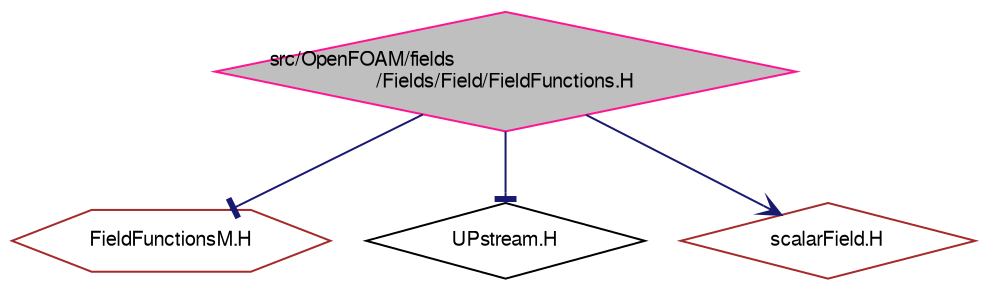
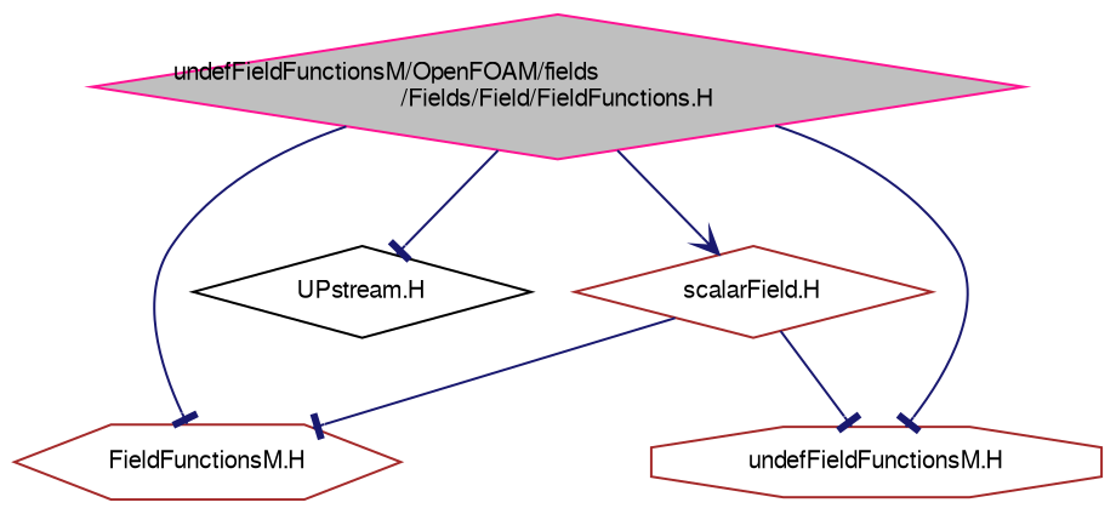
  digraph {
    node [color=brown fontname=FreeSans fontsize=10 shape=diamond]
    edge [arrowhead=tee color=midnightblue fontname=FreeSans fontsize=10 labelfontname=FreeSans labelfontsize=10 style=solid]
-   n1 [color=deeppink fillcolor=grey75 fontcolor=black height=0.2 label="src/OpenFOAM/fields\l/Fields/Field/FieldFunctions.H" style=filled width=0.4]
+   n1 [color=deeppink fillcolor=grey75 fontcolor=black height=0.2 label="undefFieldFunctionsM/OpenFOAM/fields\l/Fields/Field/FieldFunctions.H" style=filled width=0.4]
    n2 [height=0.2 label="FieldFunctionsM.H" shape=hexagon width=0.4]
    n3 [color=black height=0.2 label="UPstream.H" width=0.4]
+   n4 [height=0.2 label="undefFieldFunctionsM.H" shape=octagon width=0.4]
    n5 [height=0.2 label="scalarField.H" width=0.4]
    n1 -> n2
    n1 -> n3
+   n1 -> n4
    n1 -> n5 [arrowhead=vee]
+   n5 -> n2
+   n5 -> n4
  }
